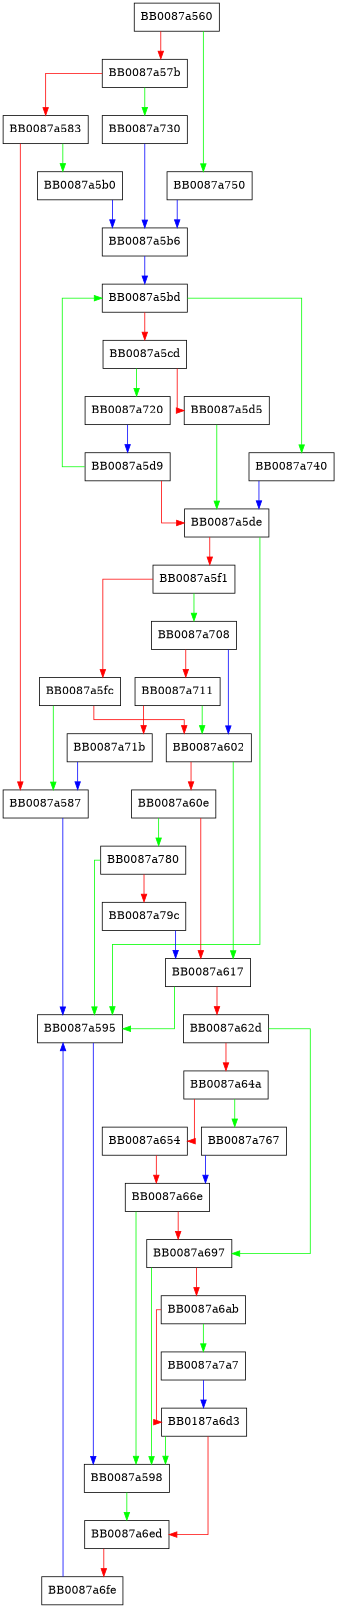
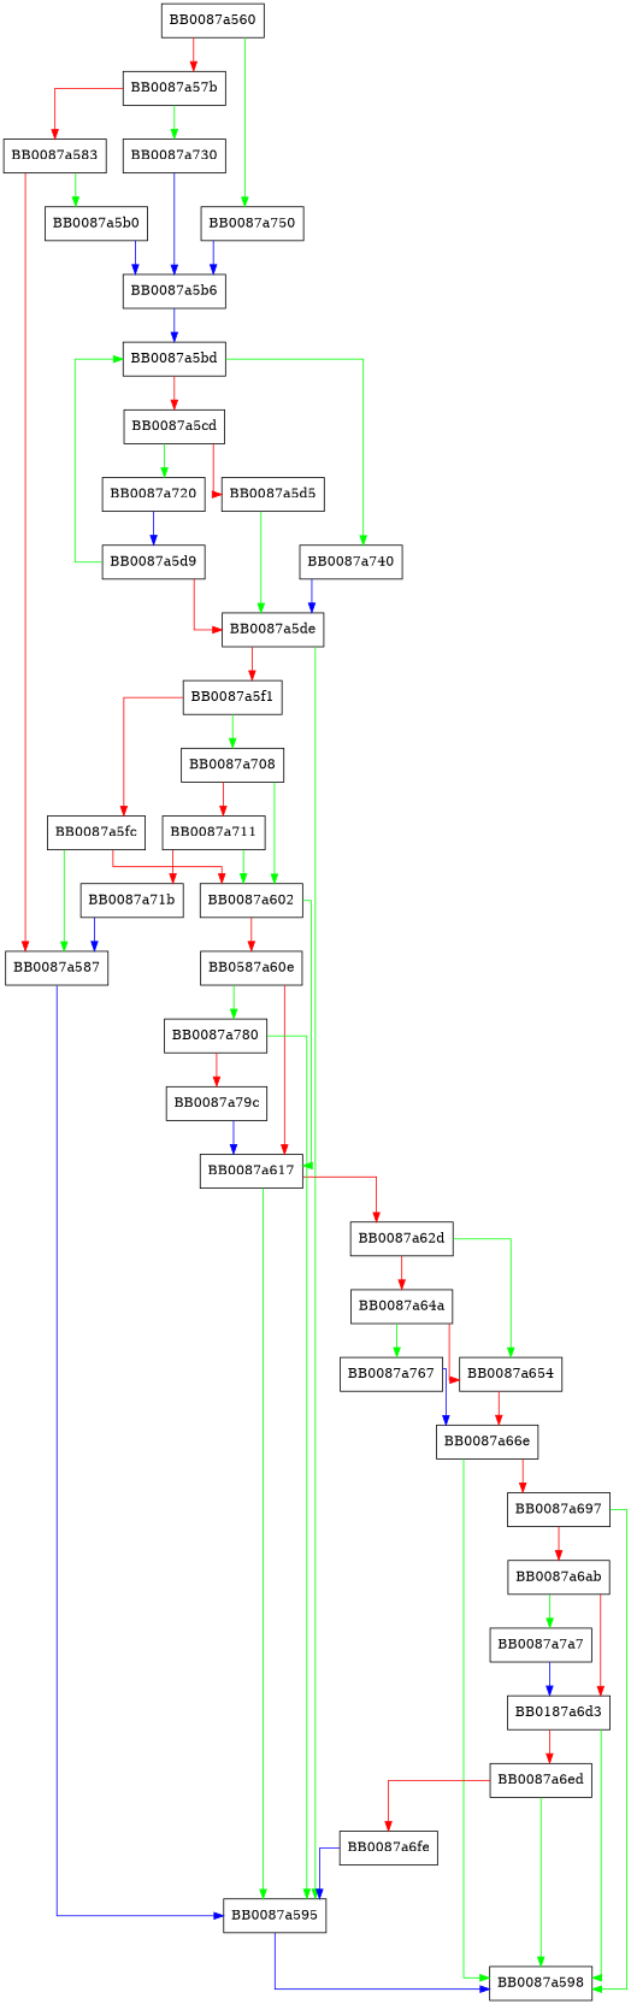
  digraph {
    splines=ortho
    node [shape=box]
    edge [color=green]
    BB0087a560
    BB0087a750
    BB0087a57b
    BB0087a5b6
    BB0087a730
    BB0087a583
    BB0087a5bd
    BB0087a5b0
    BB0087a587
    BB0087a595
    BB0087a598
    BB0087a740
    BB0087a5cd
    BB0087a5de
    BB0087a720
    BB0087a5d5
    BB0087a5f1
    BB0087a5d9
    BB0087a708
    BB0087a5fc
    BB0087a602
    BB0087a711
    BB0087a617
-   BB0087a60e
+   BB0087a60e [label=BB0587a60e]
    BB0087a71b
    BB0087a62d
    BB0087a780
    BB0087a654
    BB0087a64a
    BB0087a79c
    BB0087a66e
    n32 [label=BB0087a767]
    BB0087a697
    BB0087a6ab
    BB0087a7a7
    n36 [label=BB0187a6d3]
    BB0087a6ed
    BB0087a6fe
    BB0087a560 -> BB0087a750
    BB0087a560 -> BB0087a57b [color=red]
    BB0087a750 -> BB0087a5b6 [color=blue]
    BB0087a57b -> BB0087a730
    BB0087a57b -> BB0087a583 [color=red]
    BB0087a5b6 -> BB0087a5bd [color=blue]
    BB0087a730 -> BB0087a5b6 [color=blue]
    BB0087a583 -> BB0087a5b0
    BB0087a583 -> BB0087a587 [color=red]
    BB0087a5bd -> BB0087a740
    BB0087a5bd -> BB0087a5cd [color=red]
    BB0087a5b0 -> BB0087a5b6 [color=blue]
    BB0087a587 -> BB0087a595 [color=blue]
    BB0087a595 -> BB0087a598 [color=blue]
    BB0087a740 -> BB0087a5de [color=blue]
    BB0087a5cd -> BB0087a720
    BB0087a5cd -> BB0087a5d5 [color=red]
    BB0087a5de -> BB0087a595
    BB0087a5de -> BB0087a5f1 [color=red]
    BB0087a720 -> BB0087a5d9 [color=blue]
    BB0087a5d5 -> BB0087a5de
    BB0087a5f1 -> BB0087a708
    BB0087a5f1 -> BB0087a5fc [color=red]
    BB0087a5d9 -> BB0087a5bd
    BB0087a5d9 -> BB0087a5de [color=red]
-   BB0087a708 -> BB0087a602 [color=blue]
+   BB0087a708 -> BB0087a602
    BB0087a708 -> BB0087a711 [color=red]
    BB0087a5fc -> BB0087a587
    BB0087a5fc -> BB0087a602 [color=red]
    BB0087a602 -> BB0087a617
    BB0087a602 -> BB0087a60e [color=red]
    BB0087a711 -> BB0087a602
    BB0087a711 -> BB0087a71b [color=red]
    BB0087a617 -> BB0087a595
    BB0087a617 -> BB0087a62d [color=red]
    BB0087a60e -> BB0087a617 [color=red]
    BB0087a60e -> BB0087a780
    BB0087a71b -> BB0087a587 [color=blue]
-   BB0087a62d -> BB0087a697
+   BB0087a62d -> BB0087a654
    BB0087a62d -> BB0087a64a [color=red]
    BB0087a780 -> BB0087a595
    BB0087a780 -> BB0087a79c [color=red]
    BB0087a654 -> BB0087a66e [color=red]
    BB0087a64a -> BB0087a654 [color=red]
    BB0087a64a -> n32
    BB0087a79c -> BB0087a617 [color=blue]
    BB0087a66e -> BB0087a598
    BB0087a66e -> BB0087a697 [color=red]
    n32 -> BB0087a66e [color=blue]
    BB0087a697 -> BB0087a598
    BB0087a697 -> BB0087a6ab [color=red]
    BB0087a6ab -> BB0087a7a7
    BB0087a6ab -> n36 [color=red]
    BB0087a7a7 -> n36 [color=blue]
    n36 -> BB0087a598
    n36 -> BB0087a6ed [color=red]
-   BB0087a598 -> BB0087a6ed
+   BB0087a6ed -> BB0087a598
    BB0087a6ed -> BB0087a6fe [color=red]
    BB0087a6fe -> BB0087a595 [color=blue]
  }
